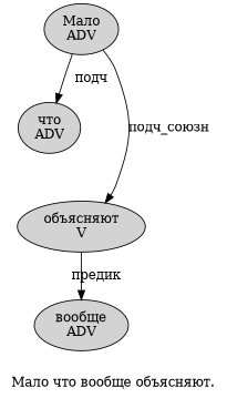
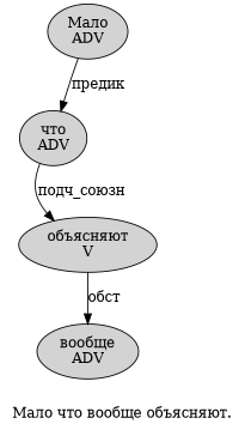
  digraph {
    label="Мало что вообще объясняют."
    node [fillcolor=lightgray penwidth=1 shape=ellipse style=filled]
    n1 [label="Мало\nADV"]
    n2 [label="что\nADV"]
    n3 [label="объясняют\nV"]
    n4 [label="вообще\nADV"]
-   n1 -> n2 [label="подч"]
-   n1 -> n3 [label="подч_союзн"]
-   n3 -> n4 [label="предик"]
+   n1 -> n2 [label="предик"]
+   n2 -> n3 [label="подч_союзн"]
+   n3 -> n4 [label="обст"]
  }
